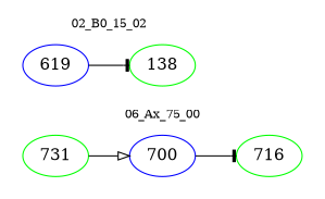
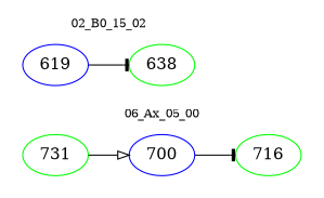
  digraph {
    rankdir=LR
    node [color=green]
    edge [arrowhead=tee color=black]
    n1 [label=731]
    n2 [color=blue label=700]
    n3 [label=716]
    n4 [color=blue label=619]
-   n5 [label=138]
+   n5 [label=638]
    subgraph cluster_1 {
      color=white
      fontsize=10
-     label="06_Ax_75_00"
+     label="06_Ax_05_00"
      n1
      n2
      n3
    }
    subgraph cluster_2 {
      color=white
      fontsize=10
      label="02_B0_15_02"
      n4
      n5
    }
    n1 -> n2 [arrowhead=onormal]
    n2 -> n3
    n4 -> n5
  }
